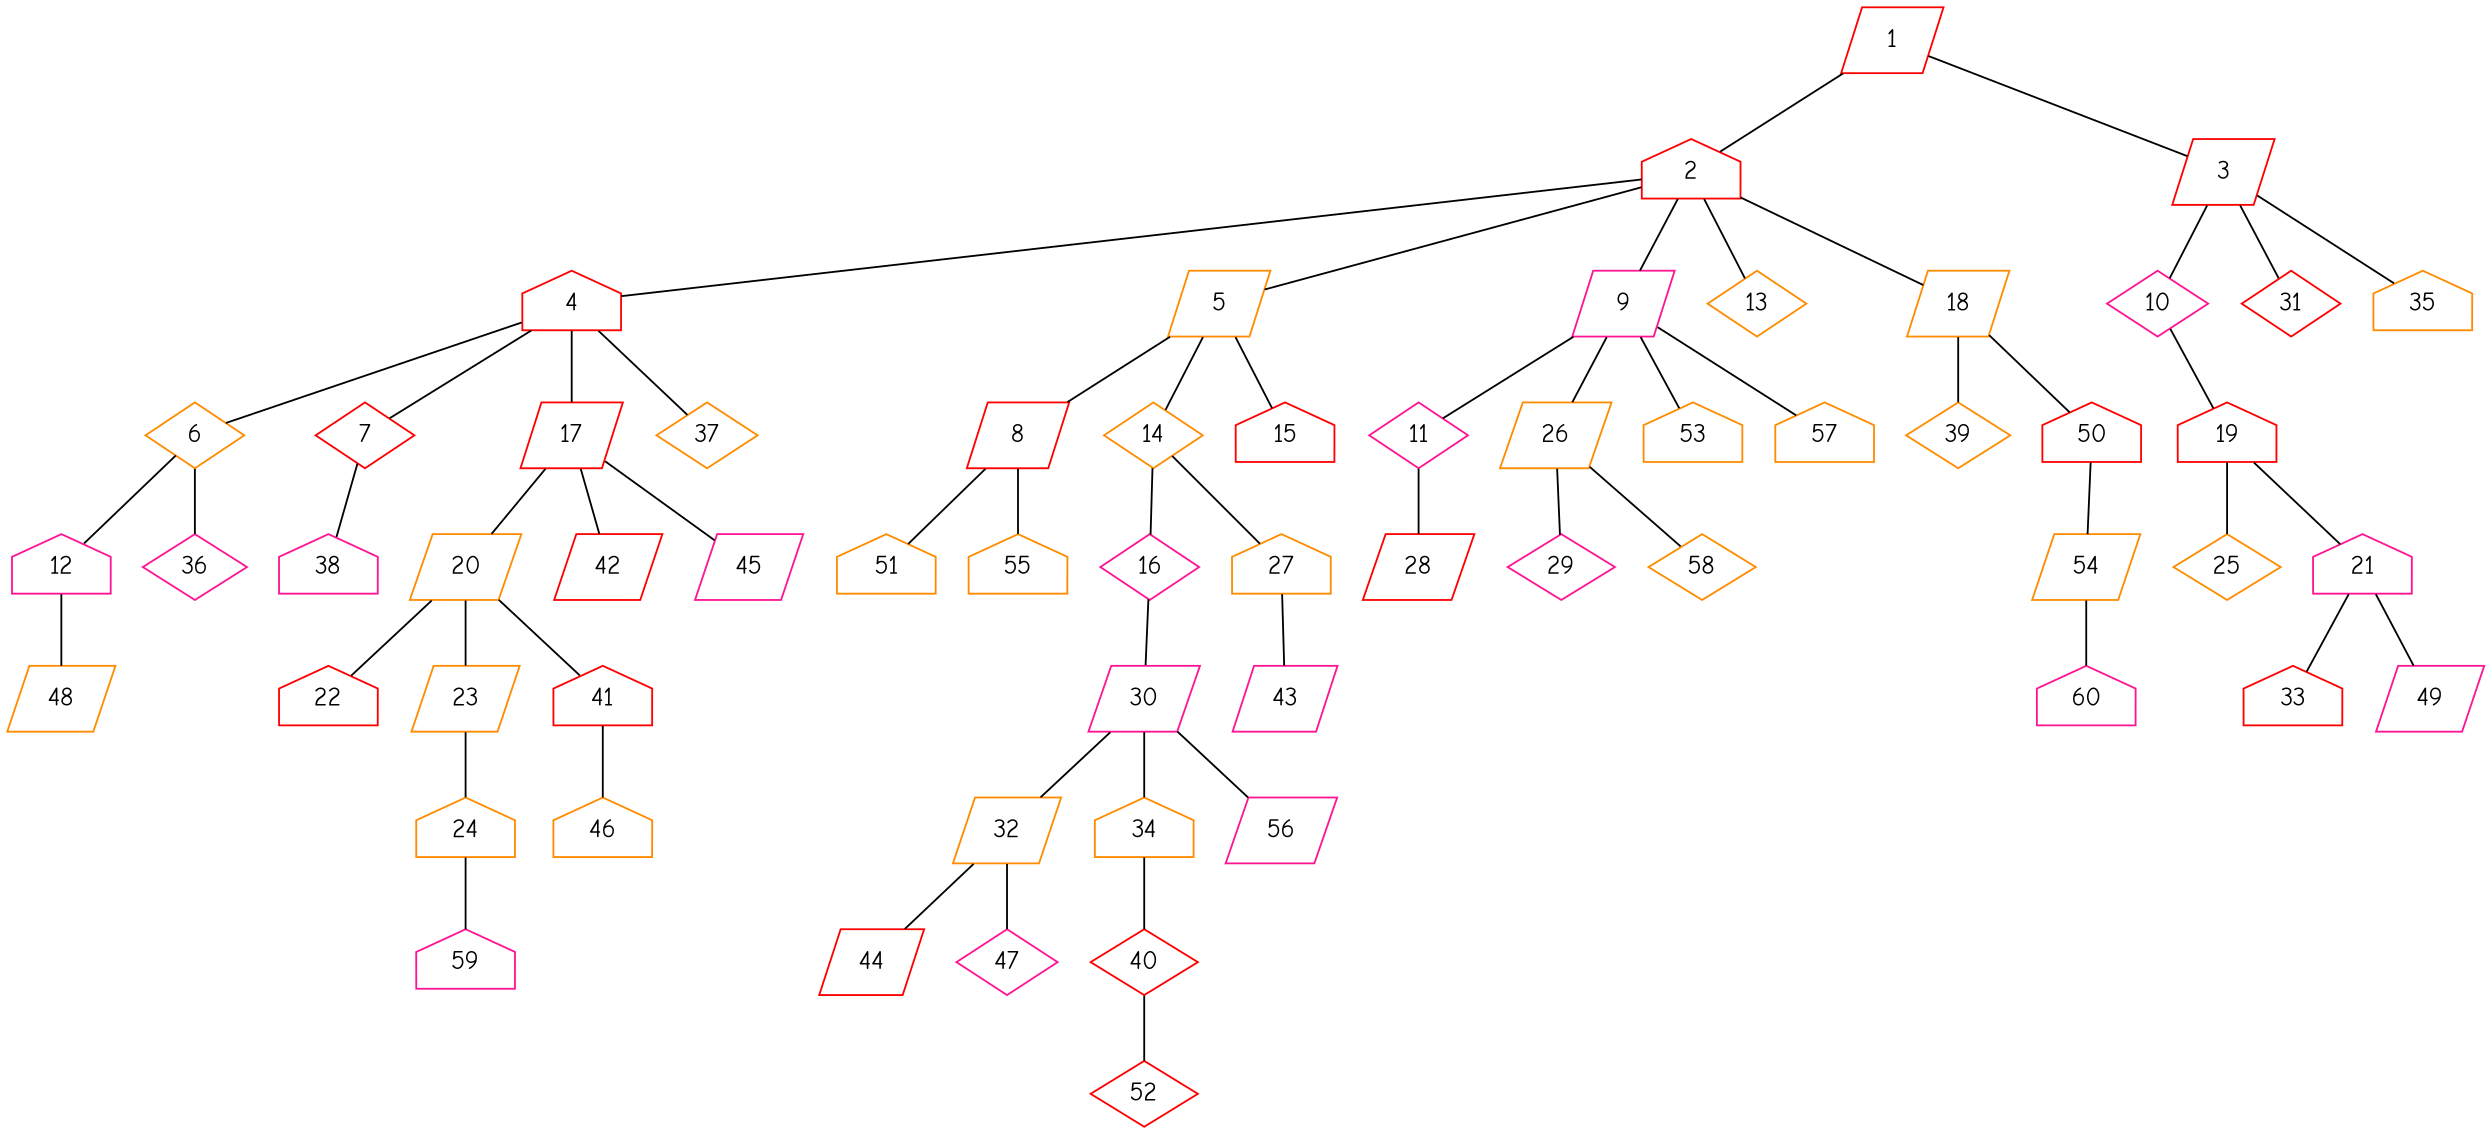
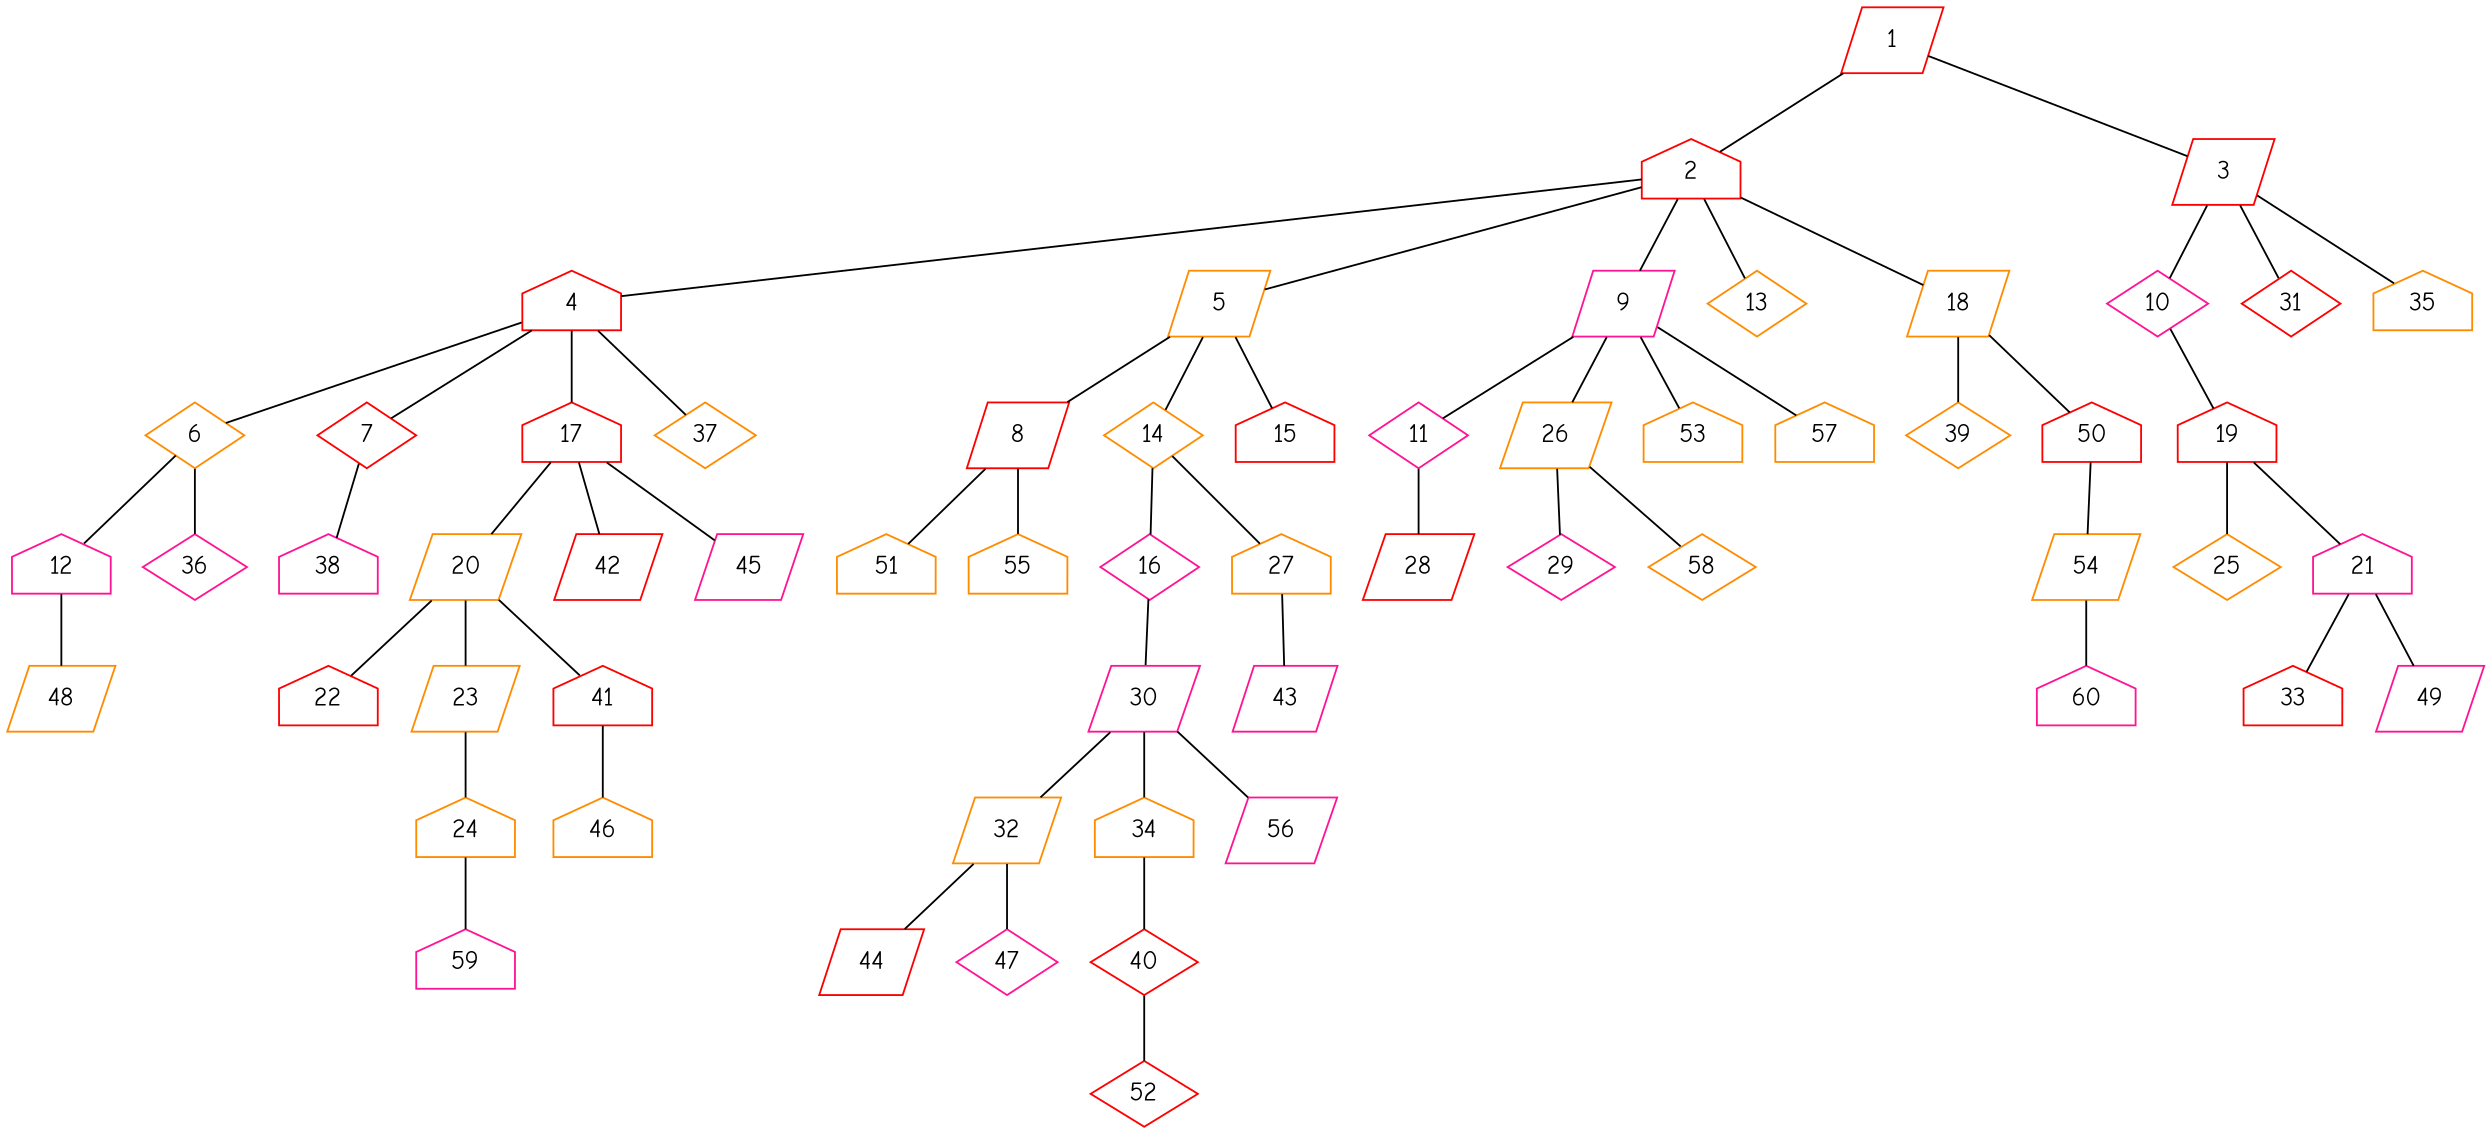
  graph {
    fontname="Comic Neue"
    node [color=darkorange fontname="Comic Neue" shape=house]
    edge [fontname="Comic Neue"]
    1 [color=red shape=parallelogram]
    2 [color=red]
    3 [color=red shape=parallelogram]
    4 [color=red]
    5 [shape=parallelogram]
    9 [color=deeppink shape=parallelogram]
    13 [shape=diamond]
    18 [shape=parallelogram]
    10 [color=deeppink shape=diamond]
    31 [color=red shape=diamond]
    35
    6 [shape=diamond]
    7 [color=red shape=diamond]
-   17 [color=red shape=parallelogram]
+   17 [color=red]
    37 [shape=diamond]
    8 [color=red shape=parallelogram]
    14 [shape=diamond]
    15 [color=red]
    11 [color=deeppink shape=diamond]
    26 [shape=parallelogram]
    53
    57
    39 [shape=diamond]
    50 [color=red]
    19 [color=red]
    12 [color=deeppink]
    36 [color=deeppink shape=diamond]
    38 [color=deeppink]
    20 [shape=parallelogram]
    42 [color=red shape=parallelogram]
    45 [color=deeppink shape=parallelogram]
    51
    55
    16 [color=deeppink shape=diamond]
    27
    28 [color=red shape=parallelogram]
    29 [color=deeppink shape=diamond]
    58 [shape=diamond]
    54 [shape=parallelogram]
    25 [shape=diamond]
    21 [color=deeppink]
    48 [shape=parallelogram]
    22 [color=red]
    23 [shape=parallelogram]
    41 [color=red]
    30 [color=deeppink shape=parallelogram]
    43 [color=deeppink shape=parallelogram]
    33 [color=red]
    49 [color=deeppink shape=parallelogram]
    32 [shape=parallelogram]
    34
    56 [color=deeppink shape=parallelogram]
    44 [color=red shape=parallelogram]
    47 [color=deeppink shape=diamond]
    40 [color=red shape=diamond]
    24
    46
    60 [color=deeppink]
    59 [color=deeppink]
    52 [color=red shape=diamond]
    1 -- 2
    1 -- 3
    2 -- 4
    2 -- 5
    2 -- 9
    2 -- 13
    2 -- 18
    3 -- 10
    3 -- 31
    3 -- 35
    4 -- 6
    4 -- 7
    4 -- 17
    4 -- 37
    5 -- 8
    5 -- 14
    5 -- 15
    9 -- 11
    9 -- 26
    9 -- 53
    9 -- 57
    18 -- 39
    18 -- 50
    10 -- 19
    6 -- 12
    6 -- 36
    7 -- 38
    17 -- 20
    17 -- 42
    17 -- 45
    8 -- 51
    8 -- 55
    14 -- 16
    14 -- 27
    11 -- 28
    26 -- 29
    26 -- 58
    50 -- 54
    19 -- 25
    19 -- 21
    12 -- 48
    20 -- 22
    20 -- 23
    20 -- 41
    16 -- 30
    27 -- 43
    54 -- 60
    21 -- 33
    21 -- 49
    23 -- 24
    41 -- 46
    30 -- 32
    30 -- 34
    30 -- 56
    32 -- 44
    32 -- 47
    34 -- 40
    40 -- 52
    24 -- 59
  }
